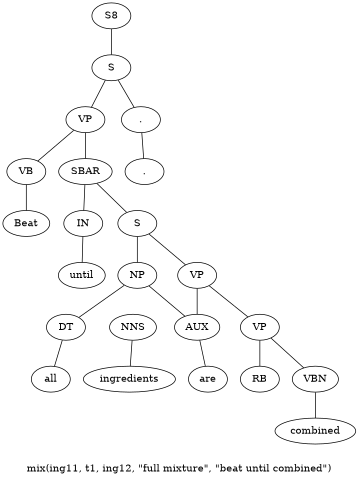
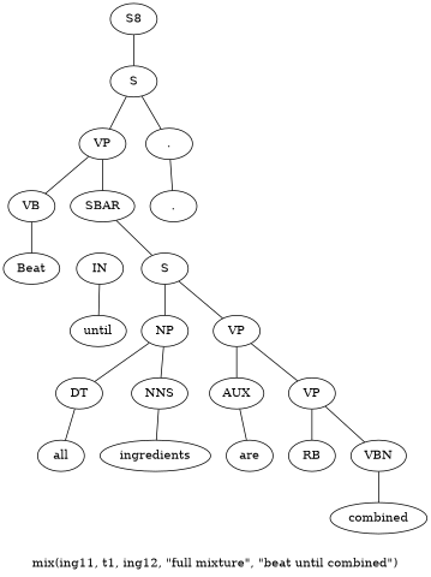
  graph {
    label="mix(ing11, t1, ing12, \"full mixture\", \"beat until combined\")"
    n1 [label=S8]
    n2 [label=S]
    n3 [label=VP]
    n4 [label="."]
    n5 [label=VB]
    n6 [label=SBAR]
    n7 [label="."]
    n8 [label=Beat]
    n9 [label=IN]
    n10 [label=S]
    n11 [label=until]
    n12 [label=NP]
    n13 [label=VP]
    n14 [label=DT]
    n15 [label=NNS]
    n16 [label=AUX]
    n17 [label=VP]
    n18 [label=all]
    n19 [label=ingredients]
    n20 [label=are]
    n21 [label=RB]
    n22 [label=VBN]
    n23 [label=combined]
    n1 -- n2
    n2 -- n3
    n2 -- n4
    n3 -- n5
    n3 -- n6
    n4 -- n7
    n5 -- n8
-   n6 -- n9
    n6 -- n10
    n9 -- n11
    n10 -- n12
    n10 -- n13
    n12 -- n14
-   n12 -- n16
+   n12 -- n15
    n13 -- n16
    n13 -- n17
    n14 -- n18
    n15 -- n19
    n16 -- n20
    n17 -- n21
    n17 -- n22
    n22 -- n23
  }
